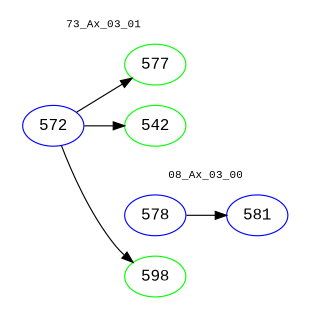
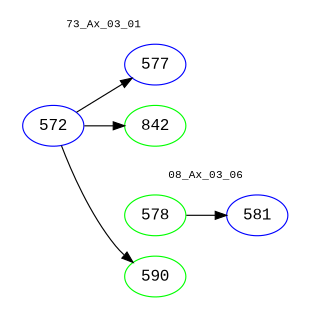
  digraph {
    fontname="Liberation Mono"
    rankdir=LR
    node [color=blue fontname="Liberation Mono"]
    edge [color=black fontname="Liberation Mono"]
-   n1 [label=578]
+   n1 [color=green label=578]
    n2 [label=581]
-   n3 [color=green label=598]
+   n3 [color=green label=590]
    n4 [label=572]
-   n5 [color=green label=542]
-   n6 [color=green label=577]
+   n5 [color=green label=842]
+   n6 [label=577]
    subgraph cluster_1 {
      color=white
      fontsize=10
-     label="08_Ax_03_00"
+     label="08_Ax_03_06"
      n1
      n2
      n3
    }
    subgraph cluster_2 {
      color=white
      fontsize=10
      label="73_Ax_03_01"
      n4
      n5
      n6
    }
    n1 -> n2
    n4 -> n3
    n4 -> n5
    n4 -> n6
  }
